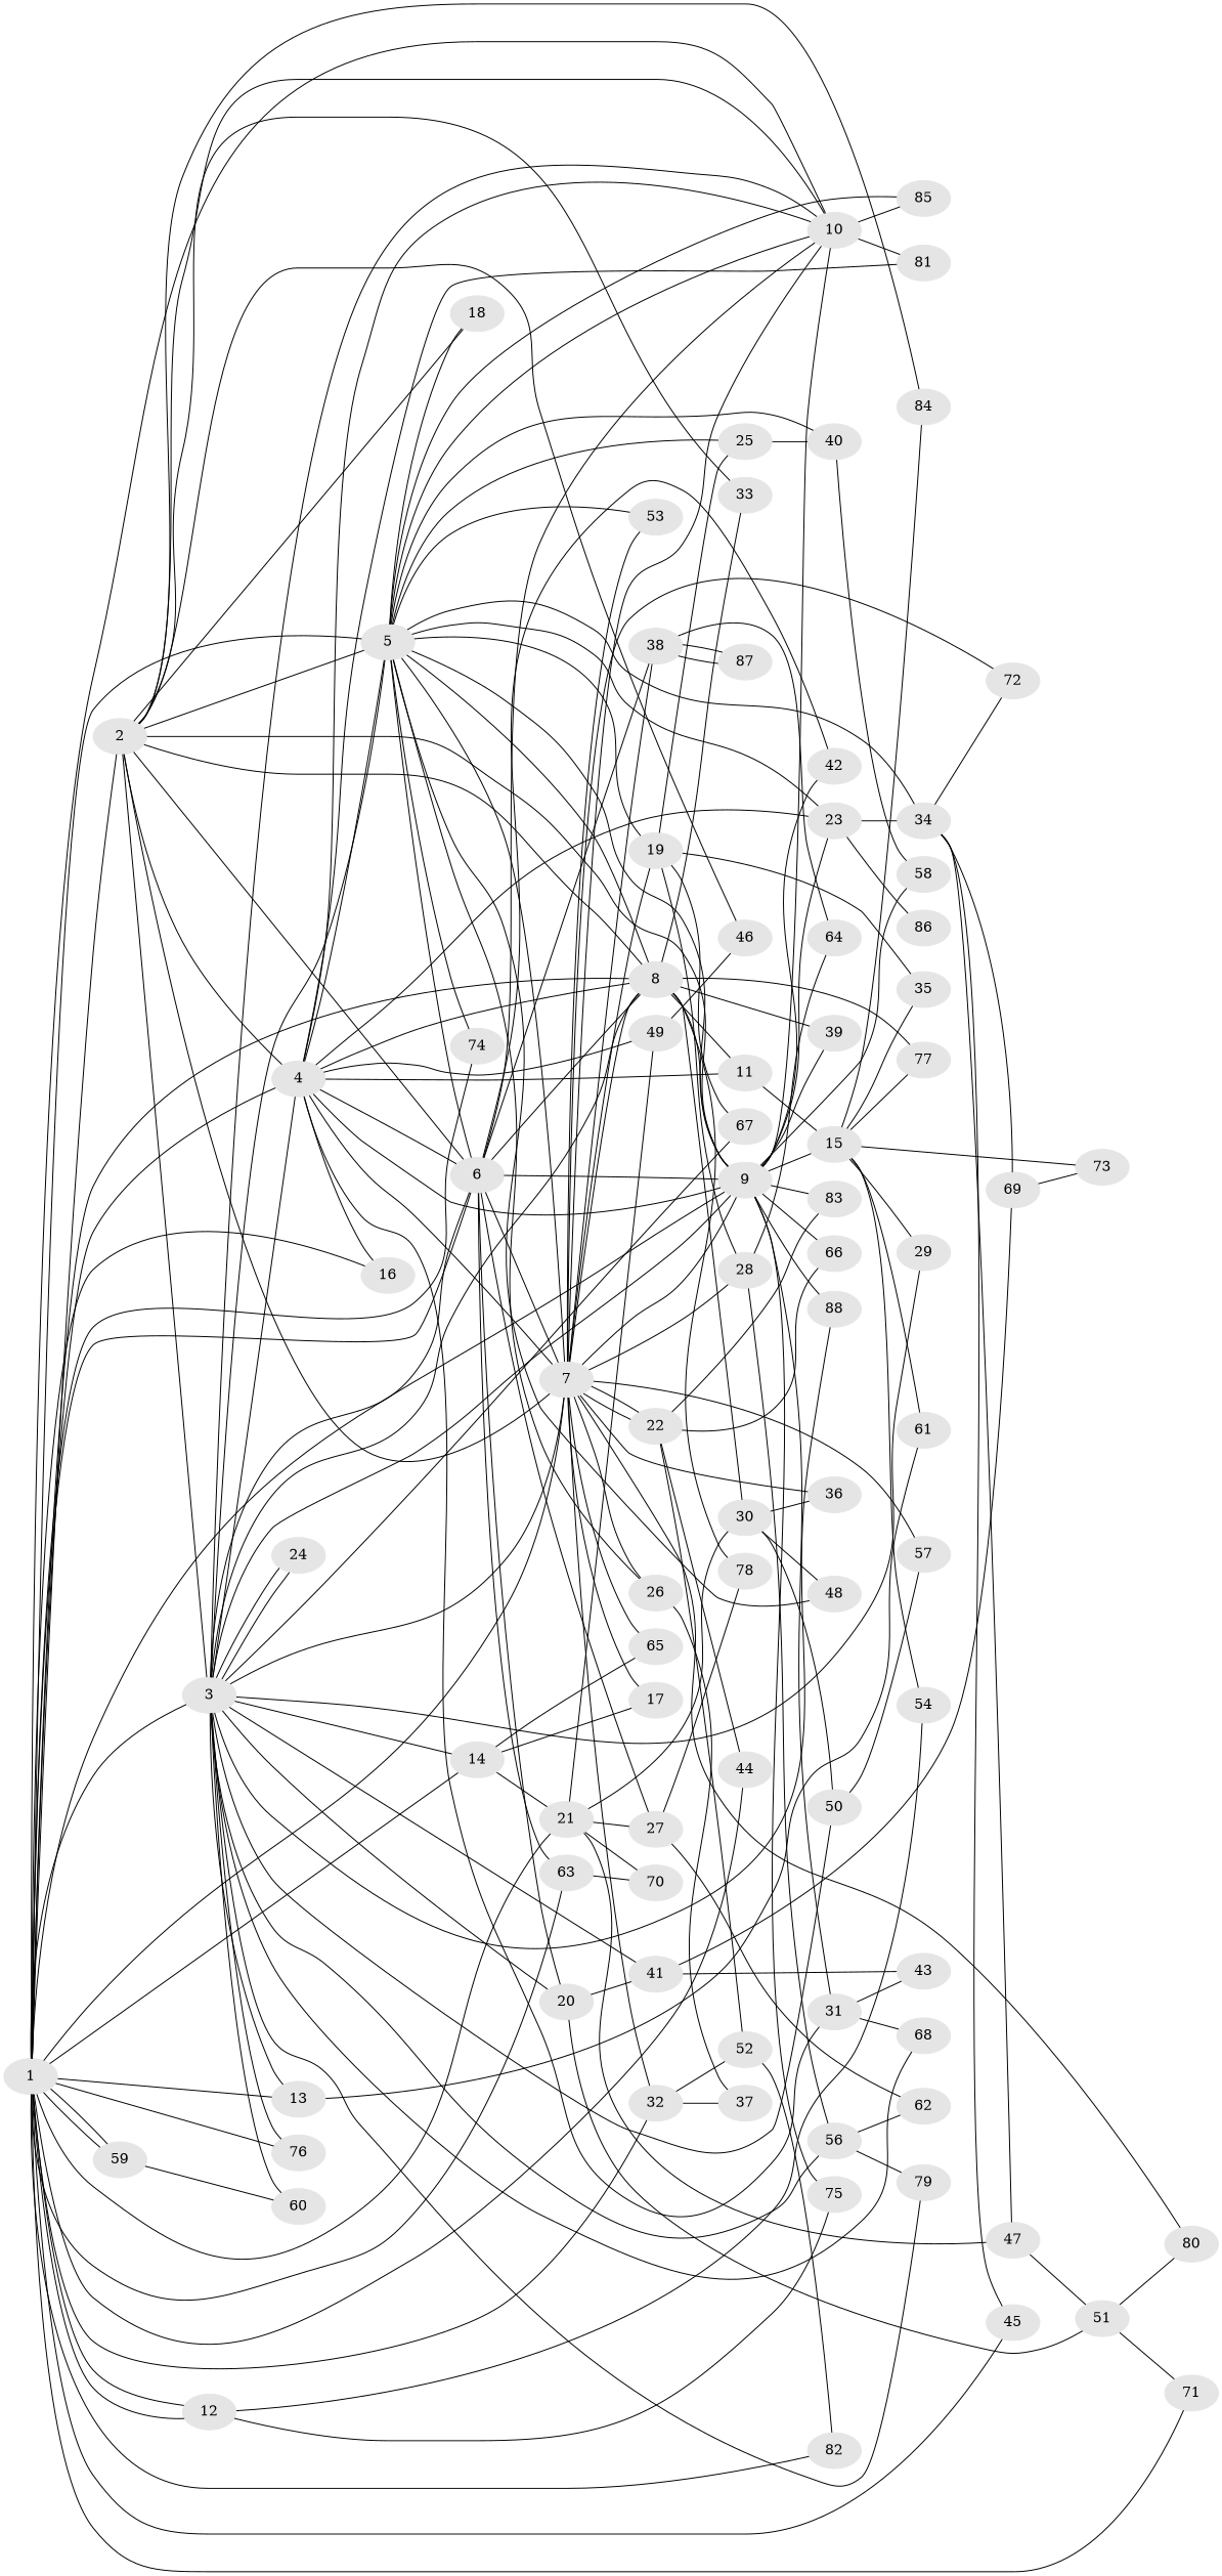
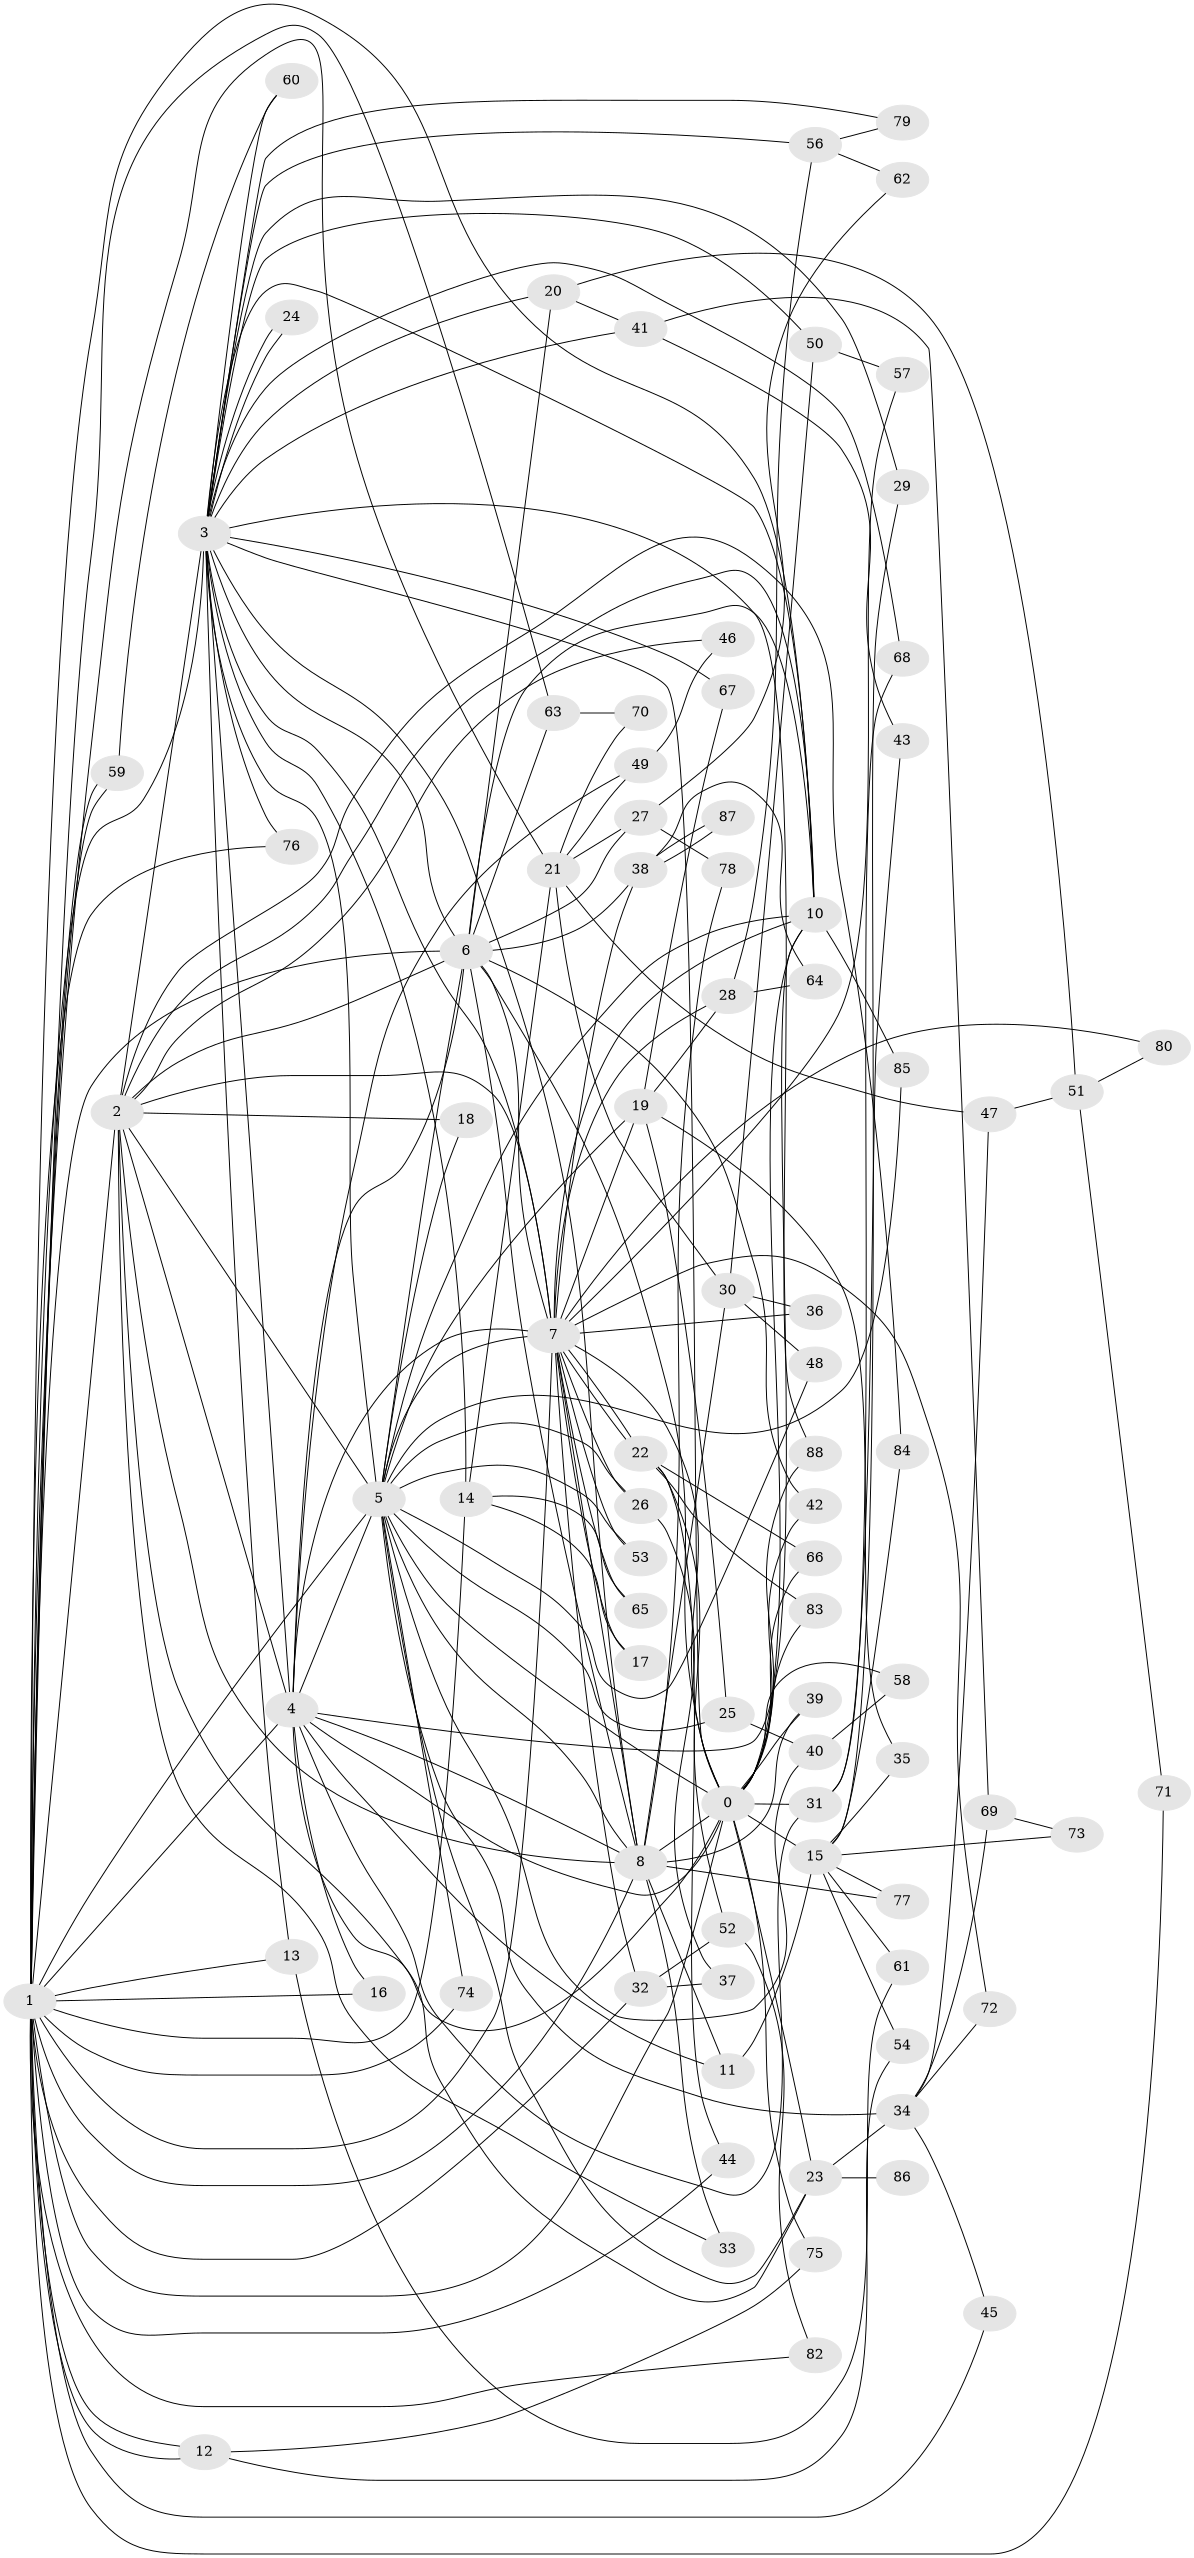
  graph {
    rankdir=LR
    node [color=gray90 style=filled]
    1
    2
    3
    4
    5
    6
    7
    8
-   9
+   9 [label=0]
    10
    12
    13
    14
    16
    21
    32
    44
    45
    59
    63
    71
    74
    76
    82
    18
    33
    46
    84
    20
    24
    29
    41
    50
    56
    60
    67
    68
    79
    88
    11
    31
    49
-   81
    23
    19
    25
    26
    34
    40
    48
    53
    85
    27
    38
    42
    17
    22
    28
    36
    57
    65
    72
    80
    30
    39
    77
    78
    15
    58
    66
    75
    83
    54
    61
    47
    70
    52
    37
    51
    43
    69
    62
    35
    86
    64
    87
    73
    1 -- 2
    1 -- 3
    1 -- 4
    1 -- 5
    1 -- 6
    1 -- 7
    1 -- 8
    1 -- 9
    1 -- 10
    1 -- 12
    1 -- 12
    1 -- 13
    1 -- 14
    1 -- 16
    1 -- 21
    1 -- 32
    1 -- 44
    1 -- 45
    1 -- 59
    1 -- 59
    1 -- 63
    1 -- 71
    1 -- 74
    1 -- 76
    1 -- 82
    2 -- 3
    2 -- 4
    2 -- 5
    2 -- 6
    2 -- 7
    2 -- 8
    2 -- 9
    2 -- 10
    2 -- 18
    2 -- 33
    2 -- 46
    2 -- 84
    3 -- 4
    3 -- 5
    3 -- 6
    3 -- 7
    3 -- 8
    3 -- 9
    3 -- 10
    3 -- 13
    3 -- 14
    3 -- 76
    3 -- 20
    3 -- 24
    3 -- 24
    3 -- 29
    3 -- 41
    3 -- 50
    3 -- 56
    3 -- 60
    3 -- 67
    3 -- 68
    3 -- 79
    3 -- 88
    4 -- 5
    4 -- 6
    4 -- 7
    4 -- 8
    4 -- 9
    4 -- 10
    4 -- 16
    4 -- 11
    4 -- 31
    4 -- 49
-   4 -- 81
    4 -- 23
    5 -- 6
    5 -- 7
    5 -- 8
    5 -- 9
    5 -- 10
    5 -- 74
    5 -- 18
    5 -- 23
    5 -- 19
    5 -- 25
    5 -- 26
    5 -- 34
    5 -- 40
    5 -- 48
    5 -- 53
    5 -- 85
    6 -- 7
    6 -- 8
    6 -- 9
    6 -- 10
    6 -- 63
    6 -- 20
    6 -- 27
    6 -- 38
    6 -- 42
    7 -- 8
    7 -- 9
    7 -- 10
    7 -- 32
    7 -- 19
    7 -- 26
    7 -- 53
    7 -- 38
    7 -- 17
    7 -- 22
    7 -- 22
    7 -- 28
    7 -- 36
    7 -- 57
    7 -- 65
    7 -- 72
    7 -- 80
    8 -- 9
    8 -- 33
    8 -- 11
    8 -- 30
    8 -- 39
    8 -- 77
    8 -- 78
    9 -- 10
    9 -- 88
    9 -- 31
    9 -- 23
    9 -- 42
    9 -- 39
    9 -- 15
    9 -- 58
    9 -- 66
    9 -- 75
    9 -- 83
-   10 -- 81
    10 -- 85
    12 -- 75
    12 -- 54
    13 -- 61
    14 -- 21
    14 -- 17
    14 -- 65
    21 -- 49
    21 -- 27
    21 -- 30
    21 -- 47
    21 -- 70
    32 -- 52
    32 -- 37
    59 -- 60
    63 -- 70
    20 -- 41
    20 -- 51
    41 -- 43
    41 -- 69
    50 -- 57
    56 -- 79
    56 -- 62
    11 -- 15
    31 -- 68
    31 -- 43
    49 -- 46
    23 -- 34
    23 -- 86
    19 -- 67
    19 -- 25
    19 -- 28
    19 -- 35
    25 -- 40
    26 -- 37
    34 -- 45
    34 -- 72
    34 -- 47
    34 -- 69
    40 -- 58
    27 -- 78
    27 -- 62
    38 -- 64
    38 -- 87
    38 -- 87
    22 -- 44
    22 -- 66
    22 -- 83
    22 -- 52
    28 -- 56
    28 -- 64
    30 -- 50
    30 -- 48
    30 -- 36
    15 -- 84
    15 -- 29
    15 -- 77
    15 -- 54
    15 -- 61
    15 -- 35
    15 -- 73
    47 -- 51
    52 -- 82
    51 -- 71
    51 -- 80
    69 -- 73
  }
